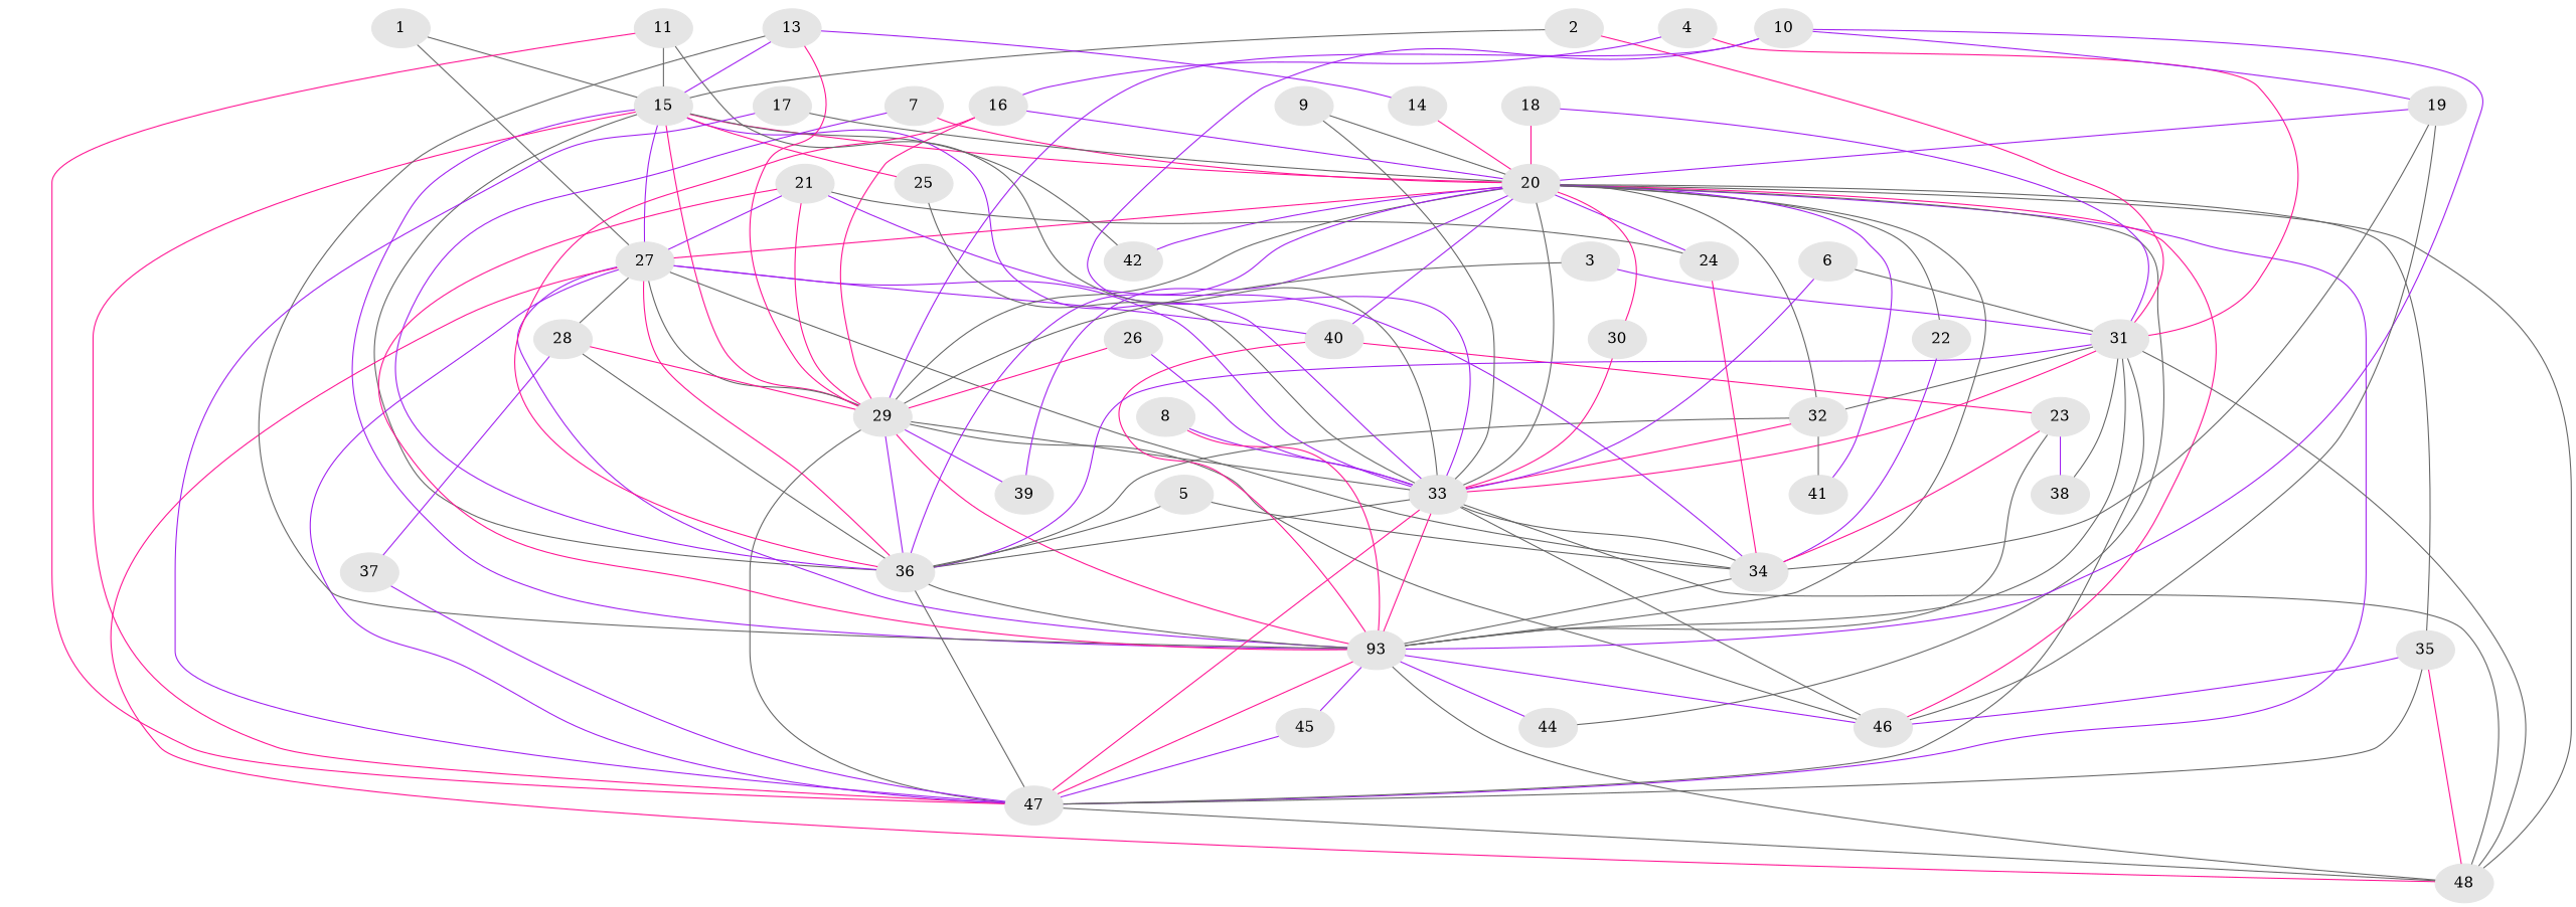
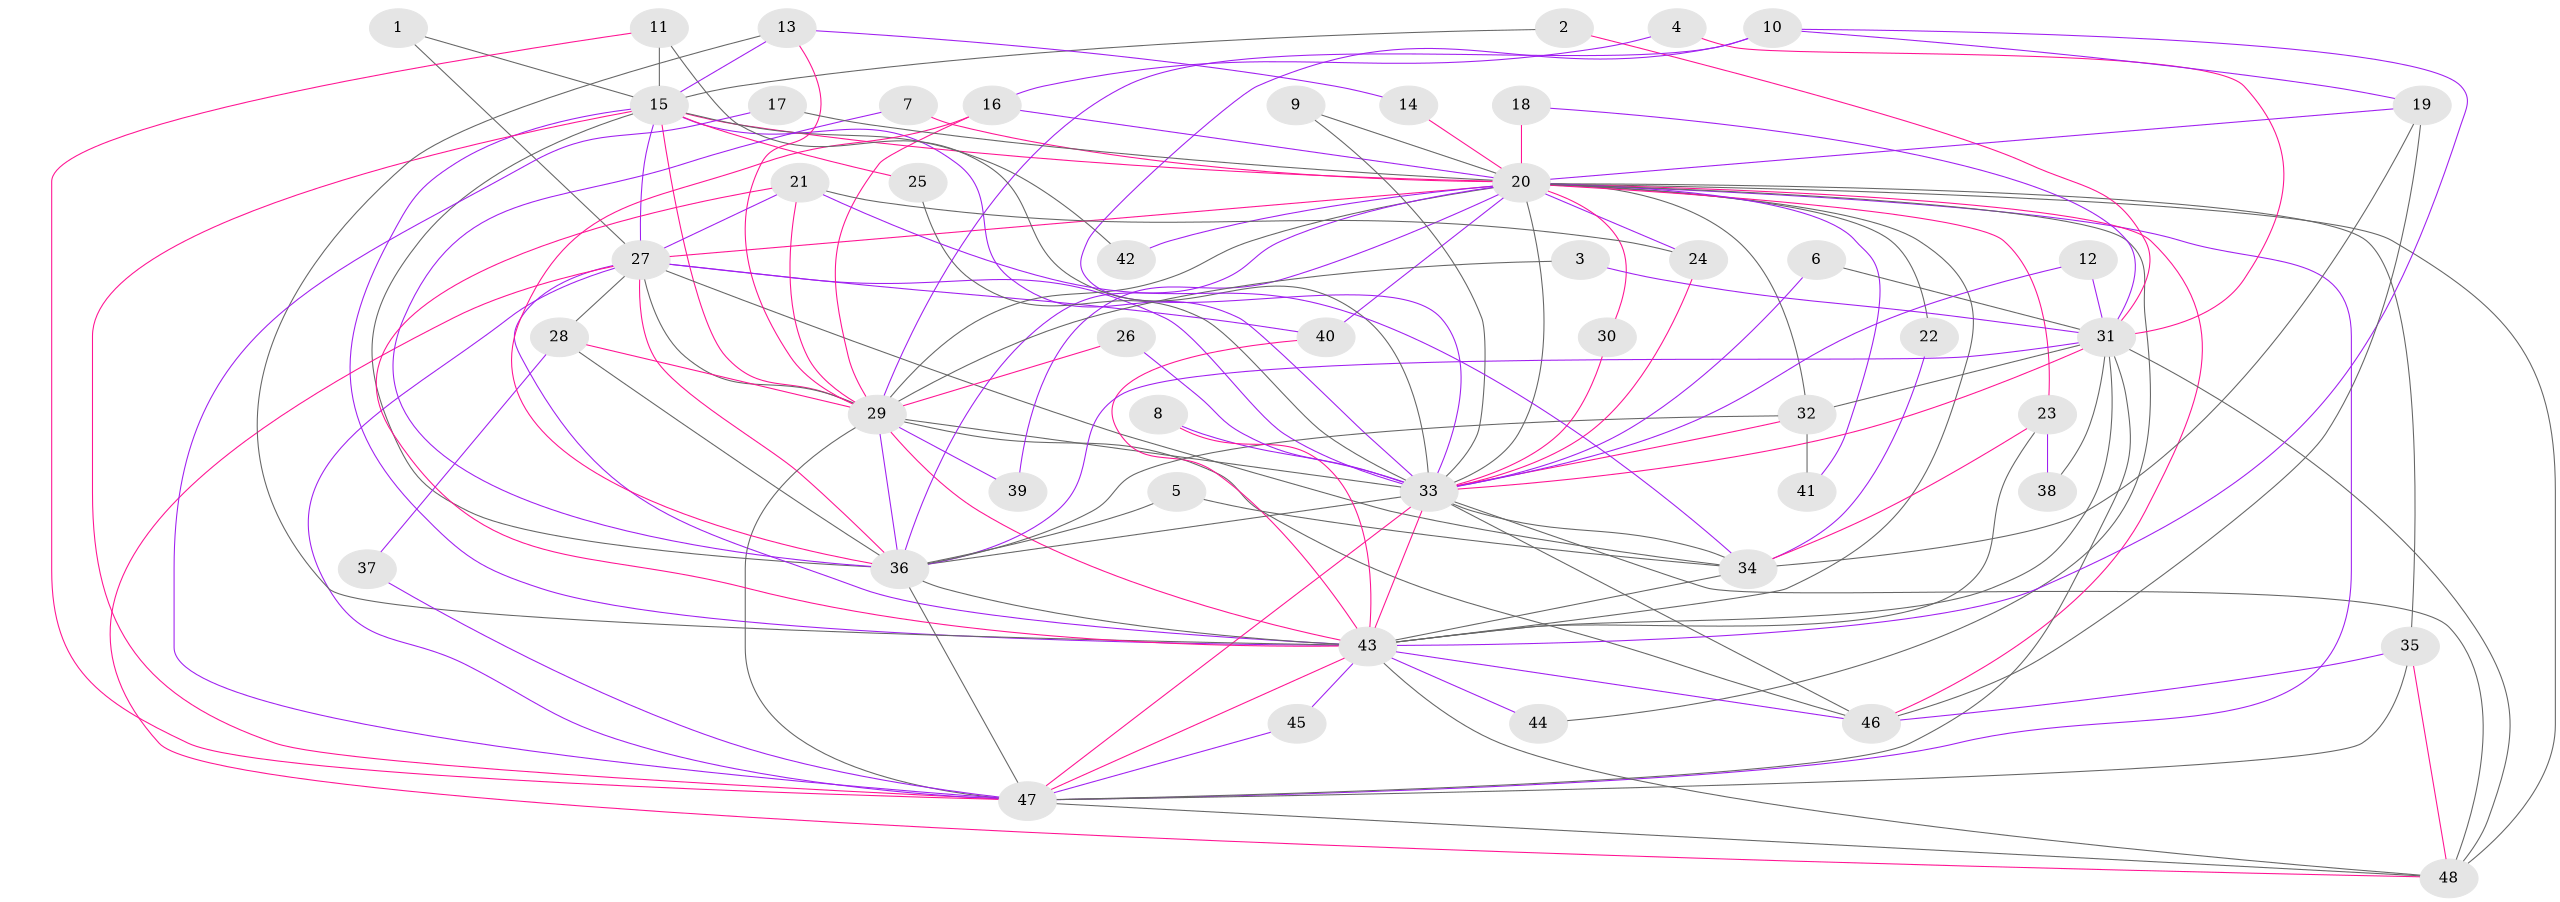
  graph {
    node [color=gray90 style=filled]
    edge [color=gray40 weight=1.0]
    1
    15
    27
    29
    36
    33
    20
-   43 [label=93]
+   43
    47
    25
    42
    34
    40
    48
    28
    2
    31
    32
    38
    3
    46
    39
    4
    16
    5
    6
    7
    22
    23
    24
    30
    35
    41
    44
    8
    45
    9
    10
    19
    11
+   12
    13
    14
    17
    18
    21
    26
    37
    1 -- 15
    1 -- 27
    15 -- 27 [color=purple]
    15 -- 29 [color=deeppink weight=2.0]
    15 -- 36 [weight=2.0]
    15 -- 33 [color=purple]
    15 -- 20 [color=deeppink weight=2.0]
    15 -- 43 [color=purple]
    15 -- 47 [color=deeppink]
    15 -- 25 [color=deeppink]
    15 -- 42
    27 -- 29 [weight=2.0]
    27 -- 36 [color=deeppink]
    27 -- 33 [color=purple]
    27 -- 43 [color=purple]
    27 -- 47 [color=purple weight=2.0]
    27 -- 34 [weight=2.0]
    27 -- 40 [color=purple]
    27 -- 48 [color=deeppink]
    27 -- 28
    29 -- 36 [color=purple weight=2.0]
    29 -- 33 [weight=2.0]
    29 -- 43 [color=deeppink weight=2.0]
    29 -- 47 [weight=3.0]
    29 -- 46
    29 -- 39 [color=purple weight=2.0]
    36 -- 43
    36 -- 47
    33 -- 36 [weight=2.0]
    33 -- 43 [color=deeppink]
    33 -- 47 [color=deeppink weight=2.0]
    33 -- 34
    33 -- 48
    33 -- 46
    20 -- 27 [color=deeppink weight=2.0]
    20 -- 29 [weight=5.0]
    20 -- 36 [color=purple weight=4.0]
    20 -- 33 [weight=2.0]
    20 -- 43 [weight=3.0]
    20 -- 47 [color=purple weight=3.0]
    20 -- 42 [color=purple]
    20 -- 40 [color=purple]
    20 -- 48 [weight=2.0]
    20 -- 32
    20 -- 46 [color=deeppink]
    20 -- 39 [color=purple]
    20 -- 22
-   40 -- 23 [color=deeppink]
+   20 -- 23 [color=deeppink]
    20 -- 24 [color=purple weight=2.0]
    20 -- 30 [color=deeppink]
    20 -- 35
    20 -- 41 [color=purple]
    20 -- 44
    43 -- 47 [color=deeppink]
    43 -- 48
    43 -- 46 [color=purple]
    43 -- 44 [color=purple]
    43 -- 45 [color=purple]
    47 -- 48
    25 -- 33
    34 -- 43
    40 -- 43 [color=deeppink]
    28 -- 29 [color=deeppink]
    28 -- 36
    28 -- 37 [color=purple]
    2 -- 15
    2 -- 31 [color=deeppink]
    31 -- 36 [color=purple]
    31 -- 33 [color=deeppink]
    31 -- 43
    31 -- 47
    31 -- 48
    31 -- 32
    31 -- 38
    32 -- 36
    32 -- 33 [color=deeppink]
    32 -- 41
    3 -- 29
    3 -- 31 [color=purple]
    4 -- 31 [color=deeppink]
    4 -- 16 [color=purple]
    16 -- 29 [color=deeppink]
    16 -- 36 [color=deeppink]
    16 -- 20 [color=purple]
    5 -- 36
    5 -- 34
    6 -- 33 [color=purple]
    6 -- 31
    7 -- 36 [color=purple]
    7 -- 20 [color=deeppink]
    22 -- 34 [color=purple]
    23 -- 43
    23 -- 34 [color=deeppink]
    23 -- 38 [color=purple]
-   24 -- 34 [color=deeppink]
+   24 -- 33 [color=deeppink]
    30 -- 33 [color=deeppink]
    35 -- 47
    35 -- 48 [color=deeppink]
    35 -- 46 [color=purple]
    8 -- 33 [color=purple]
    8 -- 43 [color=deeppink]
    45 -- 47 [color=purple]
    9 -- 33
    9 -- 20
    10 -- 29 [color=purple]
    10 -- 33 [color=purple]
    10 -- 43 [color=purple]
    10 -- 19 [color=purple]
    19 -- 20 [color=purple]
    19 -- 34
    19 -- 46
    11 -- 15
    11 -- 33
    11 -- 47 [color=deeppink]
+   12 -- 33 [color=purple weight=2.0]
+   12 -- 31 [color=purple]
    13 -- 15 [color=purple]
    13 -- 29 [color=deeppink]
    13 -- 43
    13 -- 14 [color=purple]
    14 -- 20 [color=deeppink]
    17 -- 20
    17 -- 47 [color=purple]
    18 -- 20 [color=deeppink weight=2.0]
    18 -- 31 [color=purple]
    21 -- 27 [color=purple]
    21 -- 29 [color=deeppink]
    21 -- 43 [color=deeppink]
    21 -- 34 [color=purple]
    21 -- 24
    26 -- 29 [color=deeppink]
    26 -- 33 [color=purple]
    37 -- 47 [color=purple]
  }
